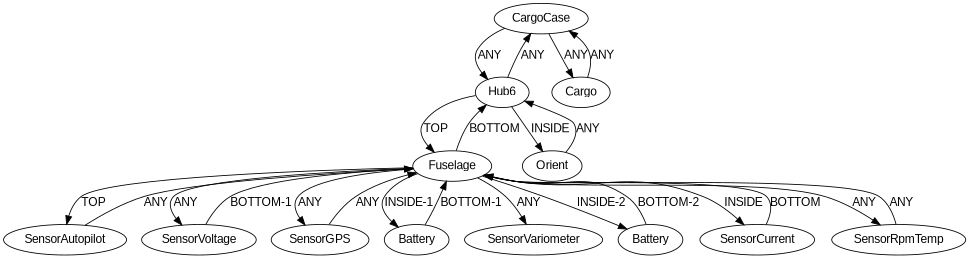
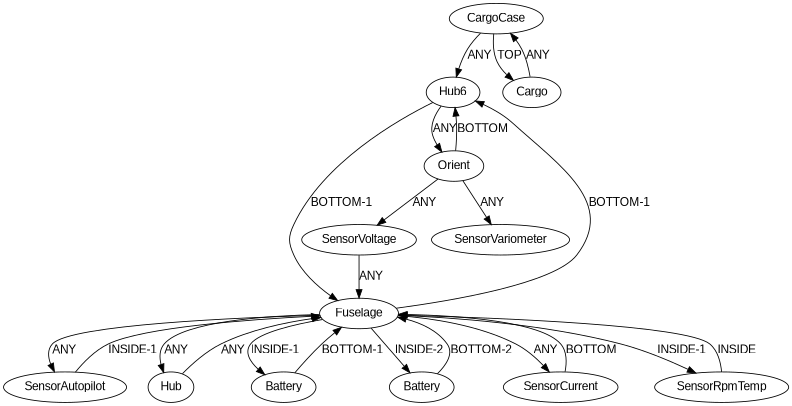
  digraph {
    fontname="Liberation Sans"
    node [fontname="Liberation Sans"]
    edge [fontname="Liberation Sans"]
    n1 [instance=CargoCase_instance_1 label=CargoCase]
    n2 [instance=Hub3_instance_4 label=Hub6]
    n3 [instance=Cargo_instance_1 label=Cargo]
    n4 [instance=Fuselage_instance_1 label=Fuselage]
    n5 [instance=Orient label=Orient]
    n6 [instance=SensorAutopilot_instance_1 label=SensorAutopilot]
    n7 [instance=SensorVoltage_instance_1 label=SensorVoltage]
-   n8 [instance=SensorGPS_instance_1 label=SensorGPS]
+   n8 [instance=SensorGPS_instance_1 label=Hub]
    n9 [instance=Battery_instance_1 label=Battery]
    n10 [instance=SensorVariometer_instance_1 label=SensorVariometer]
    n11 [instance=Battery_instance_2 label=Battery]
    n12 [instance=SensorCurrent_instance_1 label=SensorCurrent]
    n13 [instance=SensorRpmTemp_instance_1 label=SensorRpmTemp]
    n1 -> n2 [label=ANY]
-   n1 -> n3 [label=ANY]
-   n2 -> n1 [label=ANY]
-   n2 -> n4 [label=TOP]
-   n2 -> n5 [label=INSIDE]
+   n1 -> n3 [label=TOP]
+   n2 -> n4 [label="BOTTOM-1"]
+   n2 -> n5 [label=ANY]
    n3 -> n1 [label=ANY]
-   n4 -> n2 [label=BOTTOM]
-   n4 -> n6 [label=TOP]
-   n4 -> n7 [label=ANY]
+   n4 -> n2 [label="BOTTOM-1"]
+   n4 -> n6 [label=ANY]
+   n5 -> n7 [label=ANY]
    n4 -> n8 [label=ANY]
    n4 -> n9 [label="INSIDE-1"]
-   n4 -> n10 [label=ANY]
+   n5 -> n10 [label=ANY]
    n4 -> n11 [label="INSIDE-2"]
-   n4 -> n12 [label=INSIDE]
-   n4 -> n13 [label=ANY]
-   n5 -> n2 [label=ANY]
-   n6 -> n4 [label=ANY]
-   n7 -> n4 [label="BOTTOM-1"]
+   n4 -> n12 [label=ANY]
+   n4 -> n13 [label="INSIDE-1"]
+   n5 -> n2 [label=BOTTOM]
+   n6 -> n4 [label="INSIDE-1"]
+   n7 -> n4 [label=ANY]
    n8 -> n4 [label=ANY]
    n9 -> n4 [label="BOTTOM-1"]
    n11 -> n4 [label="BOTTOM-2"]
    n12 -> n4 [label=BOTTOM]
-   n13 -> n4 [label=ANY]
+   n13 -> n4 [label=INSIDE]
  }
